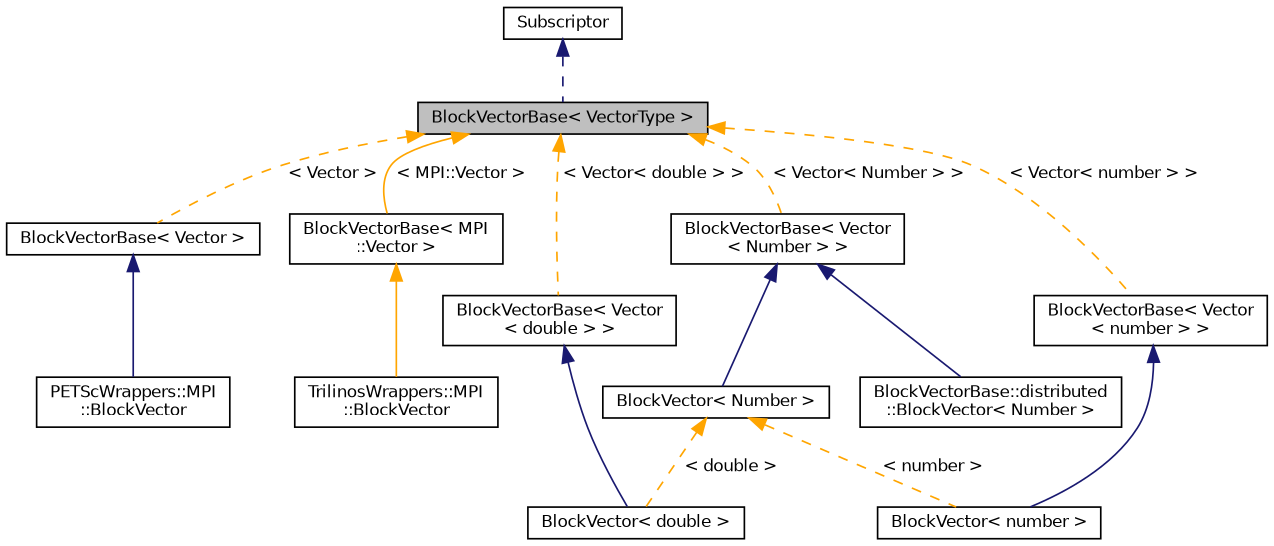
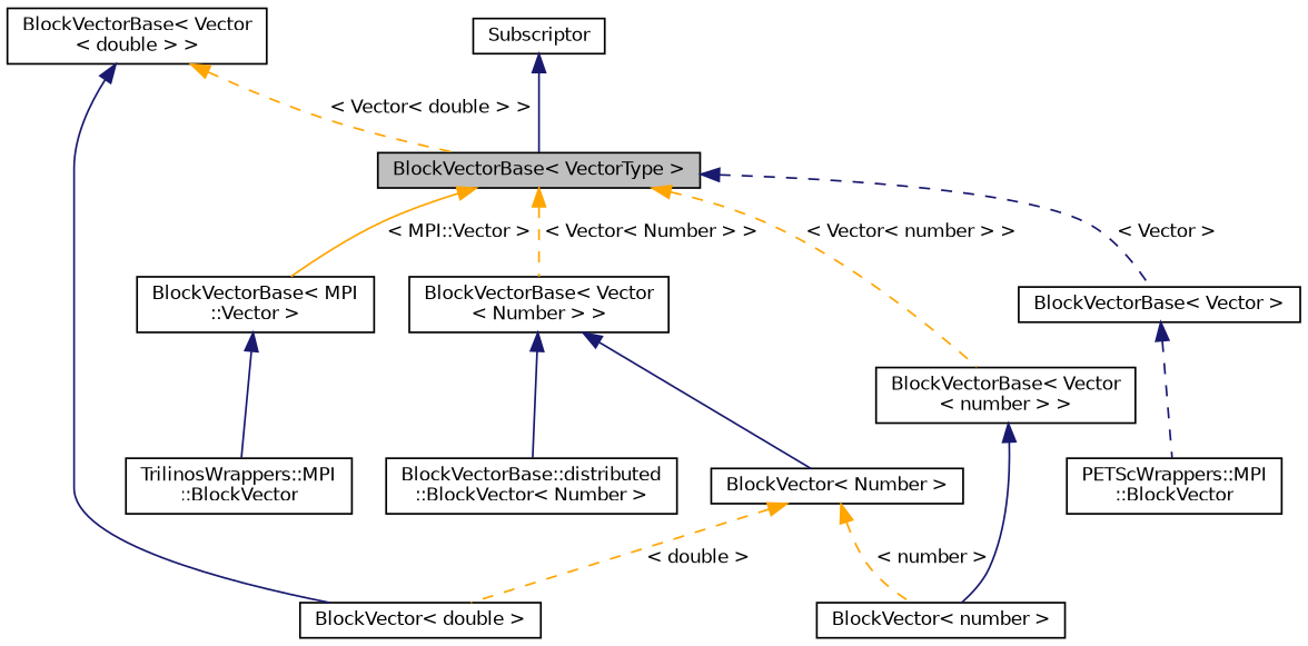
  digraph {
    rankdir=TB
    node [color=black fillcolor=white fontname=Helvetica fontsize=10 shape=record style=filled]
    edge [color=orange dir=back fontname=Helvetica fontsize=10 labelfontname=Helvetica labelfontsize=10 style=solid]
    n1 [fillcolor=grey75 fontcolor=black height=0.2 label="BlockVectorBase\< VectorType \>" width=0.4]
    n2 [height=0.2 label="BlockVectorBase\< Vector \>" width=0.4]
    n3 [height=0.2 label="BlockVectorBase\< MPI\l::Vector \>" width=0.4]
    n4 [height=0.2 label="BlockVectorBase\< Vector\l\< double \> \>" width=0.4]
    n5 [height=0.2 label="BlockVectorBase\< Vector\l\< Number \> \>" width=0.4]
    n6 [height=0.2 label="BlockVectorBase\< Vector\l\< number \> \>" width=0.4]
    n7 [height=0.2 label="PETScWrappers::MPI\l::BlockVector" width=0.4]
    n8 [height=0.2 label="TrilinosWrappers::MPI\l::BlockVector" width=0.4]
    n9 [height=0.2 label="BlockVector\< double \>" width=0.4]
    n10 [height=0.2 label="BlockVector\< Number \>" width=0.4]
    n11 [height=0.2 label="BlockVectorBase::distributed\l::BlockVector\< Number \>" width=0.4]
    n12 [height=0.2 label="BlockVector\< number \>" width=0.4]
    n13 [height=0.2 label=Subscriptor width=0.4]
-   n1 -> n2 [label=" \< Vector \>" style=dashed]
+   n1 -> n2 [color=midnightblue label=" \< Vector \>" style=dashed]
    n1 -> n3 [label=" \< MPI::Vector \>"]
-   n1 -> n4 [label=" \< Vector\< double \> \>" style=dashed]
+   n4 -> n1 [label=" \< Vector\< double \> \>" style=dashed]
    n1 -> n5 [label=" \< Vector\< Number \> \>" style=dashed]
    n1 -> n6 [label=" \< Vector\< number \> \>" style=dashed]
-   n2 -> n7 [color=midnightblue]
-   n3 -> n8
+   n2 -> n7 [color=midnightblue style=dashed]
+   n3 -> n8 [color=midnightblue]
    n4 -> n9 [color=midnightblue]
    n5 -> n10 [color=midnightblue]
    n5 -> n11 [color=midnightblue]
    n6 -> n12 [color=midnightblue]
    n10 -> n9 [label=" \< double \>" style=dashed]
    n10 -> n12 [label=" \< number \>" style=dashed]
-   n13 -> n1 [color=midnightblue style=dashed]
+   n13 -> n1 [color=midnightblue]
  }
